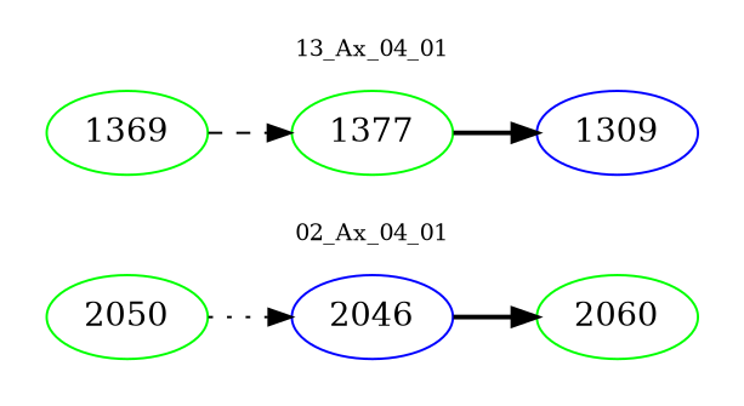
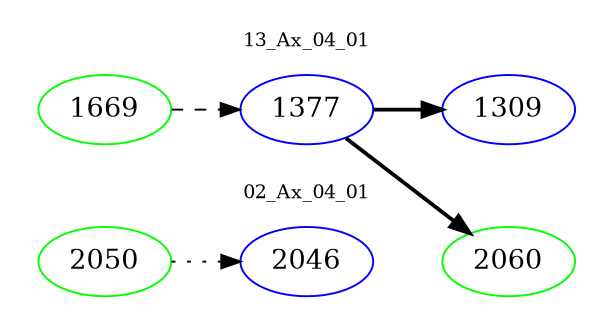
  digraph {
    rankdir=LR
    node [color=green]
    edge [color=black style=bold]
-   n1 [label=1369]
-   n2 [label=1377]
+   n1 [label=1669]
+   n2 [color=blue label=1377]
    n3 [color=blue label=1309]
    n4 [label=2050]
    n5 [color=blue label=2046]
    n6 [label=2060]
    subgraph cluster_1 {
      color=white
      fontsize=10
      label="13_Ax_04_01"
      n1
      n2
      n3
    }
    subgraph cluster_2 {
      color=white
      fontsize=10
      label="02_Ax_04_01"
      n4
      n5
      n6
    }
    n1 -> n2 [style=dashed]
    n2 -> n3
    n4 -> n5 [style=dotted]
-   n5 -> n6
+   n2 -> n6
  }
